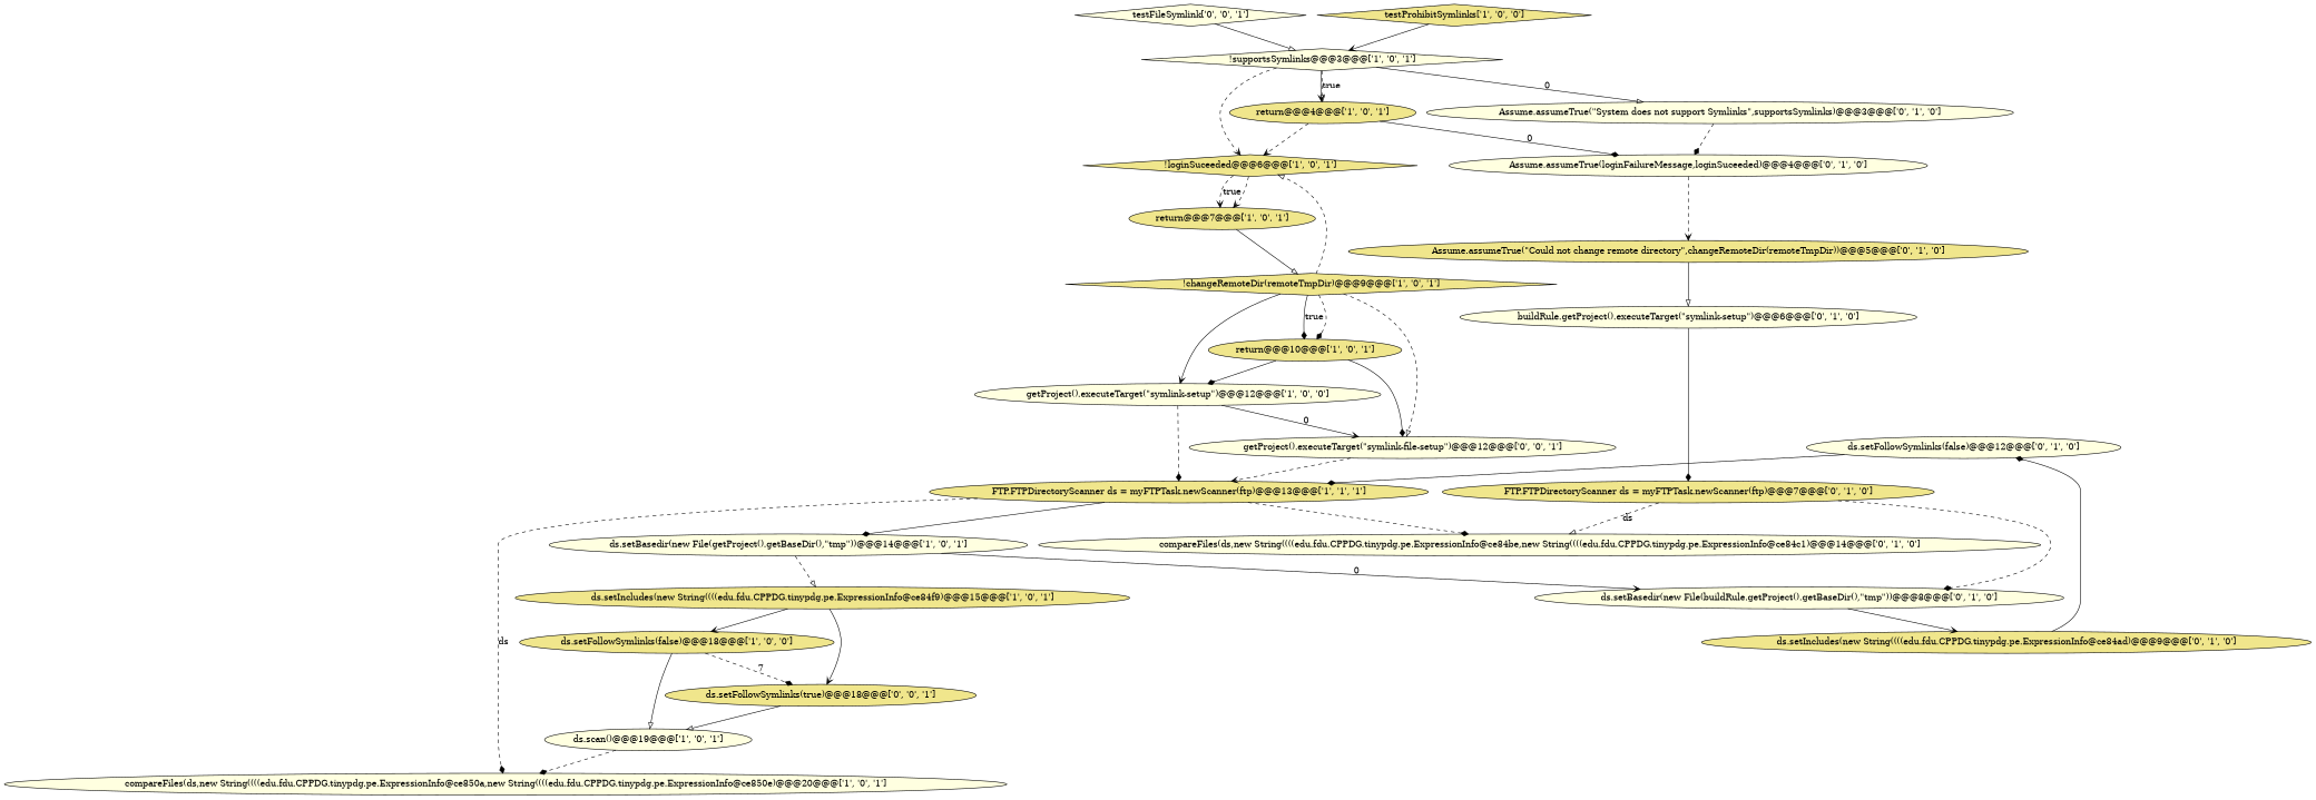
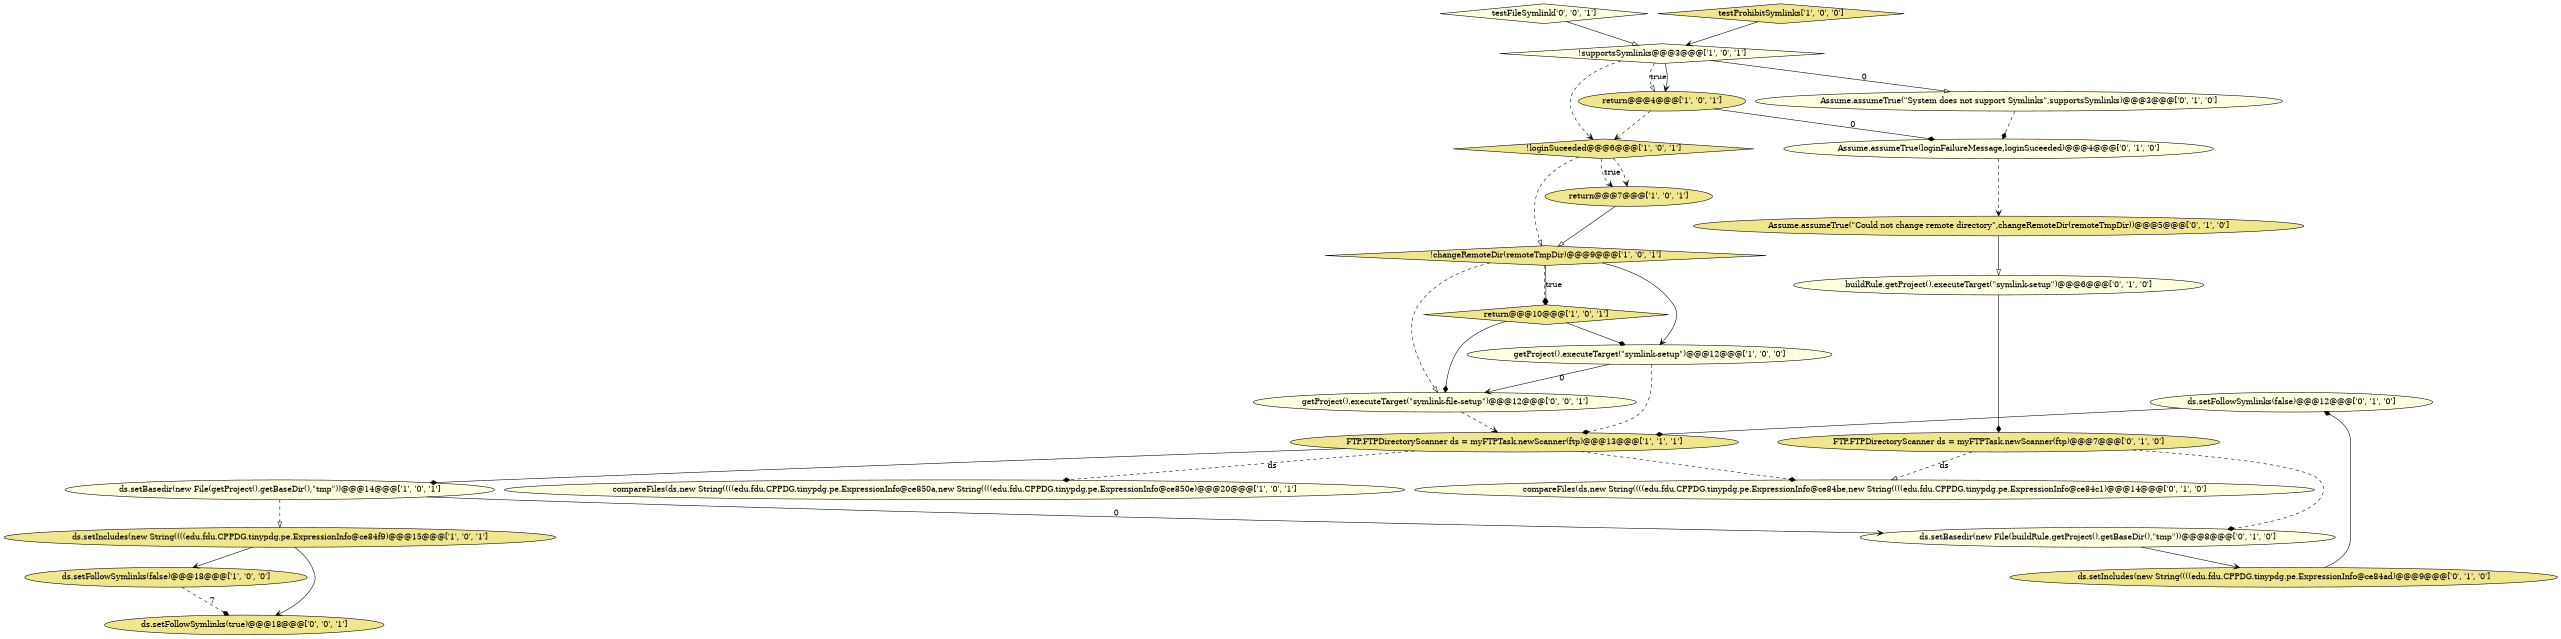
  digraph {
    node [fillcolor=lightyellow shape=ellipse style=filled]
    edge [arrowhead=diamond style=solid]
    n1 [label="ds.setFollowSymlinks(false)@@@12@@@['0', '1', '0']"]
    n2 [fillcolor=khaki label="FTP.FTPDirectoryScanner ds = myFTPTask.newScanner(ftp)@@@13@@@['1', '1', '1']"]
    n3 [label="compareFiles(ds,new String((((edu.fdu.CPPDG.tinypdg.pe.ExpressionInfo@ce850a,new String((((edu.fdu.CPPDG.tinypdg.pe.ExpressionInfo@ce850e)@@@20@@@['1', '0', '1']"]
    n4 [label="ds.setBasedir(new File(getProject().getBaseDir(),\"tmp\"))@@@14@@@['1', '0', '1']"]
    n5 [label="compareFiles(ds,new String((((edu.fdu.CPPDG.tinypdg.pe.ExpressionInfo@ce84be,new String((((edu.fdu.CPPDG.tinypdg.pe.ExpressionInfo@ce84c1)@@@14@@@['0', '1', '0']"]
    n6 [label="Assume.assumeTrue(\"System does not support Symlinks\",supportsSymlinks)@@@3@@@['0', '1', '0']"]
    n7 [label="Assume.assumeTrue(loginFailureMessage,loginSuceeded)@@@4@@@['0', '1', '0']"]
    n8 [fillcolor=khaki label="Assume.assumeTrue(\"Could not change remote directory\",changeRemoteDir(remoteTmpDir))@@@5@@@['0', '1', '0']"]
    n9 [label="buildRule.getProject().executeTarget(\"symlink-setup\")@@@6@@@['0', '1', '0']"]
    n10 [fillcolor=khaki label="FTP.FTPDirectoryScanner ds = myFTPTask.newScanner(ftp)@@@7@@@['0', '1', '0']"]
    n11 [label="ds.setBasedir(new File(buildRule.getProject().getBaseDir(),\"tmp\"))@@@8@@@['0', '1', '0']"]
    n12 [label="getProject().executeTarget(\"symlink-setup\")@@@12@@@['1', '0', '0']"]
    n13 [label="getProject().executeTarget(\"symlink-file-setup\")@@@12@@@['0', '0', '1']"]
    n14 [label="!supportsSymlinks@@@3@@@['1', '0', '1']" shape=diamond]
    n15 [fillcolor=khaki label="return@@@4@@@['1', '0', '1']"]
    n16 [fillcolor=khaki label="!loginSuceeded@@@6@@@['1', '0', '1']" shape=diamond]
    n17 [fillcolor=khaki label="return@@@7@@@['1', '0', '1']"]
    n18 [fillcolor=khaki label="!changeRemoteDir(remoteTmpDir)@@@9@@@['1', '0', '1']" shape=diamond]
    n19 [fillcolor=khaki label="ds.setFollowSymlinks(true)@@@18@@@['0', '0', '1']"]
-   n20 [label="ds.scan()@@@19@@@['1', '0', '1']"]
    n21 [fillcolor=khaki label="ds.setIncludes(new String((((edu.fdu.CPPDG.tinypdg.pe.ExpressionInfo@ce84ad)@@@9@@@['0', '1', '0']"]
    n22 [fillcolor=khaki label="ds.setIncludes(new String((((edu.fdu.CPPDG.tinypdg.pe.ExpressionInfo@ce84f9)@@@15@@@['1', '0', '1']"]
    n23 [fillcolor=khaki label="ds.setFollowSymlinks(false)@@@18@@@['1', '0', '0']"]
    n24 [label="testFileSymlink['0', '0', '1']" shape=diamond]
-   n25 [fillcolor=khaki label="return@@@10@@@['1', '0', '1']"]
+   n25 [fillcolor=khaki label="return@@@10@@@['1', '0', '1']" shape=diamond]
    n26 [fillcolor=khaki label="testProhibitSymlinks['1', '0', '0']" shape=diamond]
    n1 -> n2
    n2 -> n3 [label=ds style=dashed]
    n2 -> n4
    n2 -> n5 [style=dashed]
    n4 -> n11 [arrowhead=vee label=0]
    n4 -> n22 [arrowhead=onormal style=dashed]
    n6 -> n7 [style=dashed]
    n7 -> n8 [arrowhead=vee style=dashed]
    n8 -> n9 [arrowhead=onormal]
    n9 -> n10
    n10 -> n5 [arrowhead=onormal label=ds style=dashed]
    n10 -> n11 [style=dashed]
    n11 -> n21 [arrowhead=vee]
    n12 -> n2 [style=dashed]
    n12 -> n13 [arrowhead=vee label=0]
    n13 -> n2 [arrowhead=vee style=dashed]
    n14 -> n6 [arrowhead=onormal label=0]
    n14 -> n15 [arrowhead=onormal label=true style=dashed]
    n14 -> n15 [arrowhead=vee]
    n14 -> n16 [arrowhead=vee style=dashed]
    n15 -> n7 [label=0]
    n15 -> n16 [arrowhead=vee style=dashed]
    n16 -> n17 [arrowhead=vee label=true style=dashed]
    n16 -> n17 [arrowhead=vee style=dashed]
-   n18 -> n16 [arrowhead=onormal style=dashed]
+   n16 -> n18 [arrowhead=onormal style=dashed]
    n17 -> n18 [arrowhead=onormal]
    n18 -> n12 [arrowhead=vee]
    n18 -> n13 [arrowhead=onormal style=dashed]
    n18 -> n25 [label=true]
    n18 -> n25 [style=dashed]
-   n19 -> n20 [arrowhead=onormal]
-   n20 -> n3 [style=dashed]
    n21 -> n1
    n22 -> n19 [arrowhead=vee]
    n22 -> n23 [arrowhead=vee]
    n23 -> n19 [label=7 style=dashed]
-   n23 -> n20 [arrowhead=onormal]
    n24 -> n14 [arrowhead=onormal]
    n25 -> n12
    n25 -> n13
    n26 -> n14 [arrowhead=vee]
  }
